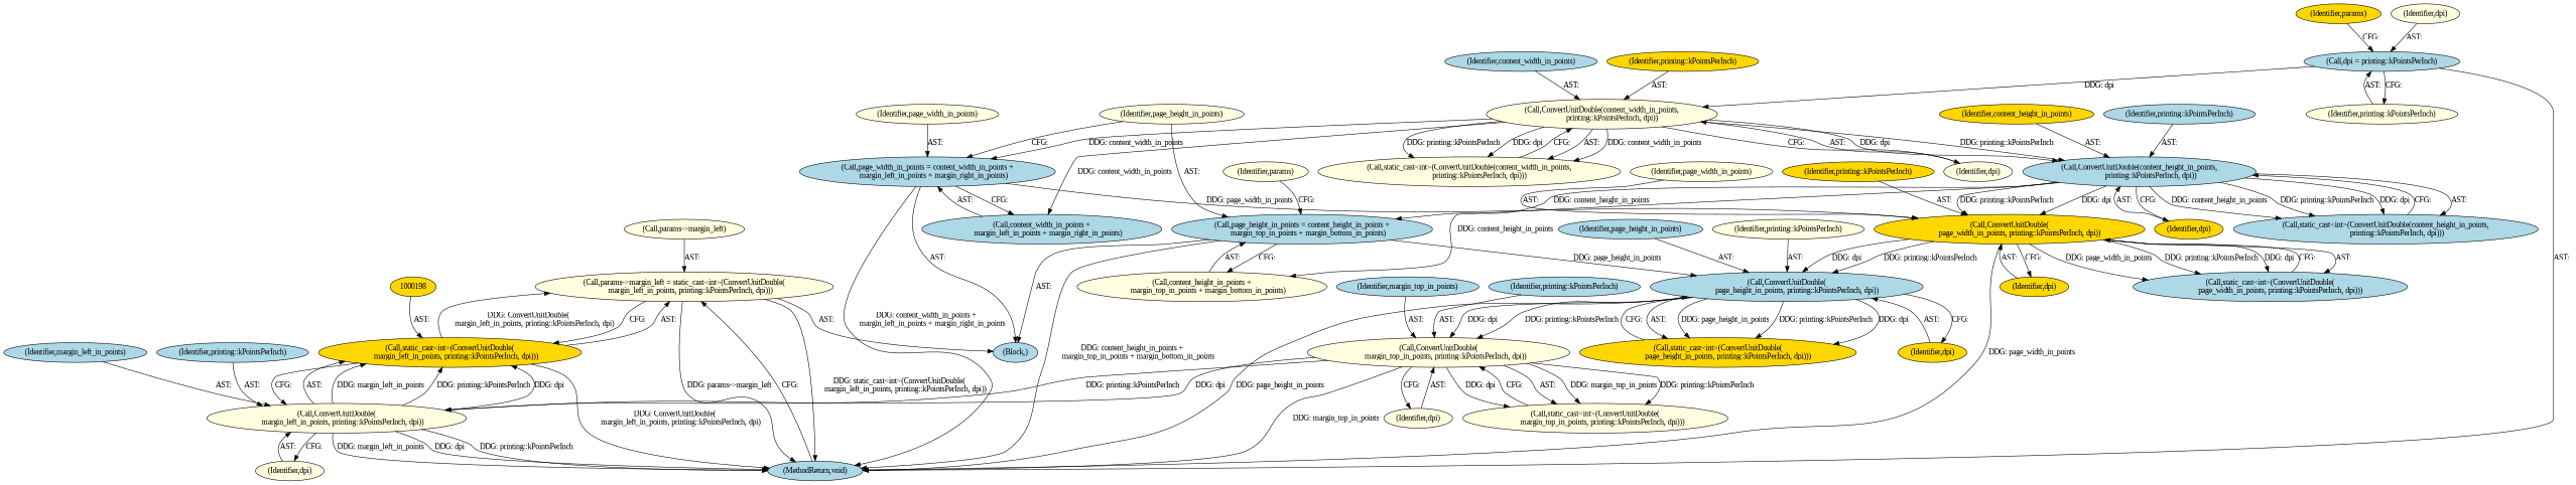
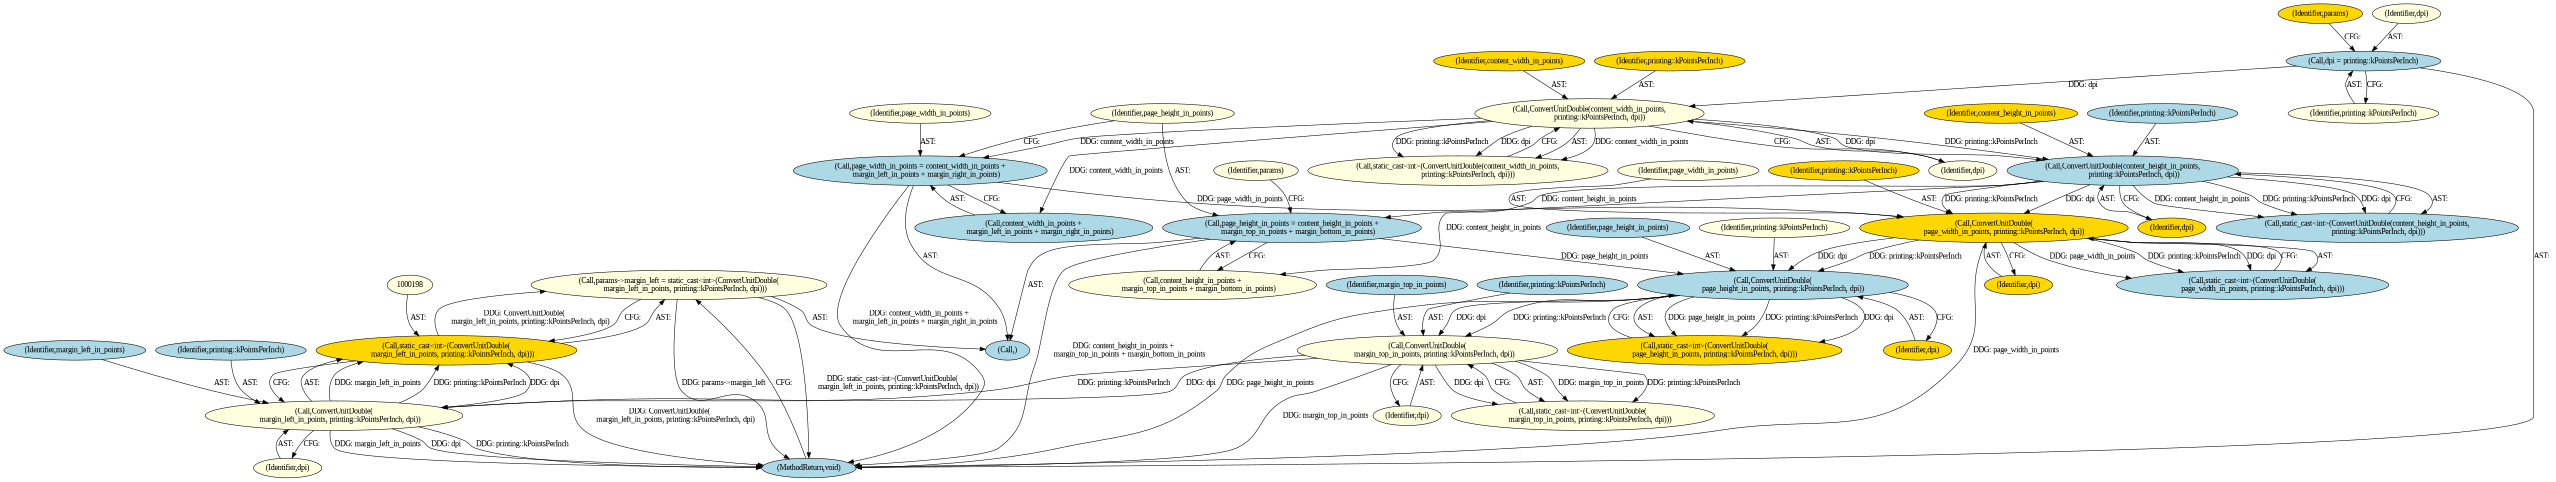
  digraph {
    fontname="Liberation Serif"
    node [fillcolor=lightyellow fontname="Liberation Serif" style=filled]
    edge [fontname="Liberation Serif"]
    n1 [label="(Call,params->margin_left = static_cast<int>(ConvertUnitDouble(\n      margin_left_in_points, printing::kPointsPerInch, dpi)))"]
    n2 [fillcolor=gold label="(Call,static_cast<int>(ConvertUnitDouble(\n      margin_left_in_points, printing::kPointsPerInch, dpi)))"]
    n3 [fillcolor=lightblue label="(MethodReturn,void)"]
-   n4 [fillcolor=lightblue label="(Block,)"]
+   n4 [fillcolor=lightblue label="(Call,)"]
    n5 [label="(Call,ConvertUnitDouble(\n      margin_left_in_points, printing::kPointsPerInch, dpi))"]
    n6 [label="(Identifier,dpi)"]
    n7 [label="(Call,ConvertUnitDouble(\n       margin_top_in_points, printing::kPointsPerInch, dpi))"]
    n8 [label="(Identifier,dpi)"]
    n9 [label="(Call,static_cast<int>(ConvertUnitDouble(\n       margin_top_in_points, printing::kPointsPerInch, dpi)))"]
    n10 [fillcolor=lightblue label="(Call,ConvertUnitDouble(\n          page_height_in_points, printing::kPointsPerInch, dpi))"]
    n11 [fillcolor=gold label="(Call,static_cast<int>(ConvertUnitDouble(\n          page_height_in_points, printing::kPointsPerInch, dpi)))"]
    n12 [fillcolor=gold label="(Identifier,dpi)"]
    n13 [fillcolor=lightblue label="(Call,page_height_in_points = content_height_in_points +\n      margin_top_in_points + margin_bottom_in_points)"]
    n14 [label="(Call,content_height_in_points +\n      margin_top_in_points + margin_bottom_in_points)"]
    n15 [fillcolor=lightblue label="(Call,ConvertUnitDouble(content_height_in_points,\n           printing::kPointsPerInch, dpi))"]
    n16 [fillcolor=gold label="(Call,ConvertUnitDouble(\n          page_width_in_points, printing::kPointsPerInch, dpi))"]
    n17 [fillcolor=lightblue label="(Call,static_cast<int>(ConvertUnitDouble(content_height_in_points,\n           printing::kPointsPerInch, dpi)))"]
    n18 [fillcolor=gold label="(Identifier,dpi)"]
    n19 [fillcolor=lightblue label="(Call,static_cast<int>(ConvertUnitDouble(\n          page_width_in_points, printing::kPointsPerInch, dpi)))"]
    n20 [fillcolor=gold label="(Identifier,dpi)"]
    n21 [label="(Call,ConvertUnitDouble(content_width_in_points,\n          printing::kPointsPerInch, dpi))"]
    n22 [fillcolor=lightblue label="(Call,page_width_in_points = content_width_in_points +\n      margin_left_in_points + margin_right_in_points)"]
    n23 [label="(Identifier,dpi)"]
    n24 [label="(Call,static_cast<int>(ConvertUnitDouble(content_width_in_points,\n          printing::kPointsPerInch, dpi)))"]
    n25 [fillcolor=lightblue label="(Call,content_width_in_points +\n      margin_left_in_points + margin_right_in_points)"]
    n26 [fillcolor=lightblue label="(Call,dpi = printing::kPointsPerInch)"]
    n27 [label="(Identifier,printing::kPointsPerInch)"]
    n28 [fillcolor=lightblue label="(Identifier,margin_top_in_points)"]
-   n29 [label="(Call,params->margin_left)"]
    n30 [label="(Identifier,params)"]
-   n31 [fillcolor=lightblue label="(Identifier,content_width_in_points)"]
+   n31 [fillcolor=gold label="(Identifier,content_width_in_points)"]
    n32 [fillcolor=lightblue label="(Identifier,margin_left_in_points)"]
    n33 [label="(Identifier,page_width_in_points)"]
    n34 [label="(Identifier,page_width_in_points)"]
    n35 [fillcolor=lightblue label="(Identifier,printing::kPointsPerInch)"]
    n36 [fillcolor=gold label="(Identifier,printing::kPointsPerInch)"]
    n37 [fillcolor=lightblue label="(Identifier,printing::kPointsPerInch)"]
    n38 [fillcolor=gold label="(Identifier,params)"]
    n39 [fillcolor=gold label="(Identifier,printing::kPointsPerInch)"]
    n40 [fillcolor=lightblue label="(Identifier,printing::kPointsPerInch)"]
    n41 [fillcolor=lightblue label="(Identifier,page_height_in_points)"]
    n42 [label="(Identifier,page_height_in_points)"]
    n43 [fillcolor=gold label="(Identifier,content_height_in_points)"]
    n44 [label="(Identifier,printing::kPointsPerInch)"]
    n45 [label="(Identifier,dpi)"]
-   1000198 [fillcolor=gold]
+   1000198
    n1 -> n2 [label="CFG: "]
    n1 -> n3 [label="DDG: params->margin_left"]
    n1 -> n3 [label="DDG: static_cast<int>(ConvertUnitDouble(\n      margin_left_in_points, printing::kPointsPerInch, dpi))"]
    n1 -> n4 [label="AST: "]
    n2 -> n1 [label="AST: "]
    n2 -> n1 [label="DDG: ConvertUnitDouble(\n      margin_left_in_points, printing::kPointsPerInch, dpi)"]
    n2 -> n3 [label="DDG: ConvertUnitDouble(\n      margin_left_in_points, printing::kPointsPerInch, dpi)"]
    n2 -> n5 [label="CFG: "]
    n3 -> n1 [label="CFG: "]
    n5 -> n2 [label="AST: "]
    n5 -> n2 [label="DDG: margin_left_in_points"]
    n5 -> n2 [label="DDG: printing::kPointsPerInch"]
    n5 -> n2 [label="DDG: dpi"]
    n5 -> n3 [label="DDG: printing::kPointsPerInch"]
    n5 -> n3 [label="DDG: margin_left_in_points"]
    n5 -> n3 [label="DDG: dpi"]
    n5 -> n6 [label="CFG: "]
    n6 -> n5 [label="AST: "]
    n7 -> n3 [label="DDG: margin_top_in_points"]
    n7 -> n5 [label="DDG: printing::kPointsPerInch"]
    n7 -> n5 [label="DDG: dpi"]
    n7 -> n8 [label="CFG: "]
    n7 -> n9 [label="AST: "]
    n7 -> n9 [label="DDG: margin_top_in_points"]
    n7 -> n9 [label="DDG: printing::kPointsPerInch"]
    n7 -> n9 [label="DDG: dpi"]
    n8 -> n7 [label="AST: "]
    n9 -> n7 [label="CFG: "]
    n10 -> n3 [label="DDG: page_height_in_points"]
    n10 -> n7 [label="DDG: printing::kPointsPerInch"]
    n10 -> n7 [label="DDG: dpi"]
    n10 -> n11 [label="AST: "]
    n10 -> n11 [label="DDG: page_height_in_points"]
    n10 -> n11 [label="DDG: printing::kPointsPerInch"]
    n10 -> n11 [label="DDG: dpi"]
    n10 -> n12 [label="CFG: "]
    n11 -> n10 [label="CFG: "]
    n12 -> n10 [label="AST: "]
    n13 -> n3 [label="DDG: content_height_in_points +\n      margin_top_in_points + margin_bottom_in_points"]
    n13 -> n4 [label="AST: "]
    n13 -> n10 [label="DDG: page_height_in_points"]
    n13 -> n14 [label="CFG: "]
    n14 -> n13 [label="AST: "]
    n15 -> n13 [label="DDG: content_height_in_points"]
    n15 -> n14 [label="DDG: content_height_in_points"]
    n15 -> n16 [label="DDG: printing::kPointsPerInch"]
    n15 -> n16 [label="DDG: dpi"]
    n15 -> n17 [label="AST: "]
    n15 -> n17 [label="DDG: content_height_in_points"]
    n15 -> n17 [label="DDG: printing::kPointsPerInch"]
    n15 -> n17 [label="DDG: dpi"]
    n15 -> n18 [label="CFG: "]
    n16 -> n3 [label="DDG: page_width_in_points"]
    n16 -> n10 [label="DDG: printing::kPointsPerInch"]
    n16 -> n10 [label="DDG: dpi"]
    n16 -> n19 [label="AST: "]
    n16 -> n19 [label="DDG: page_width_in_points"]
    n16 -> n19 [label="DDG: printing::kPointsPerInch"]
    n16 -> n19 [label="DDG: dpi"]
    n16 -> n20 [label="CFG: "]
    n17 -> n15 [label="CFG: "]
    n18 -> n15 [label="AST: "]
    n19 -> n16 [label="CFG: "]
    n20 -> n16 [label="AST: "]
    n21 -> n15 [label="DDG: printing::kPointsPerInch"]
    n21 -> n15 [label="DDG: dpi"]
    n21 -> n22 [label="DDG: content_width_in_points"]
    n21 -> n23 [label="CFG: "]
    n21 -> n24 [label="AST: "]
    n21 -> n24 [label="DDG: content_width_in_points"]
    n21 -> n24 [label="DDG: printing::kPointsPerInch"]
    n21 -> n24 [label="DDG: dpi"]
    n21 -> n25 [label="DDG: content_width_in_points"]
    n22 -> n3 [label="DDG: content_width_in_points +\n      margin_left_in_points + margin_right_in_points"]
    n22 -> n4 [label="AST: "]
    n22 -> n16 [label="DDG: page_width_in_points"]
    n22 -> n25 [label="CFG: "]
    n23 -> n21 [label="AST: "]
    n24 -> n21 [label="CFG: "]
    n25 -> n22 [label="AST: "]
    n26 -> n3 [label="AST: "]
    n26 -> n21 [label="DDG: dpi"]
    n26 -> n27 [label="CFG: "]
    n27 -> n26 [label="AST: "]
    n28 -> n7 [label="AST: "]
-   n29 -> n1 [label="AST: "]
    n30 -> n13 [label="CFG: "]
    n31 -> n21 [label="AST: "]
    n32 -> n5 [label="AST: "]
    n33 -> n22 [label="AST: "]
    n34 -> n16 [label="AST: "]
    n35 -> n7 [label="AST: "]
    n36 -> n21 [label="AST: "]
    n37 -> n5 [label="AST: "]
    n38 -> n26 [label="CFG: "]
    n39 -> n16 [label="AST: "]
    n40 -> n15 [label="AST: "]
    n41 -> n10 [label="AST: "]
    n42 -> n13 [label="AST: "]
    n42 -> n22 [label="CFG: "]
    n43 -> n15 [label="AST: "]
    n44 -> n10 [label="AST: "]
    n45 -> n26 [label="AST: "]
    1000198 -> n2 [label="AST: "]
  }
